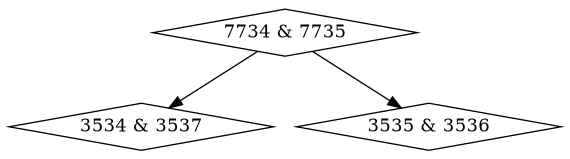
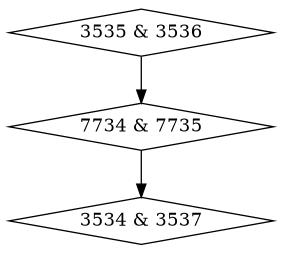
  digraph {
    node [shape=diamond]
    n1 [label="3534 & 3537"]
    n2 [label="3535 & 3536"]
    n3 [label="7734 & 7735"]
    n3 -> n1
-   n3 -> n2
+   n2 -> n3
  }
